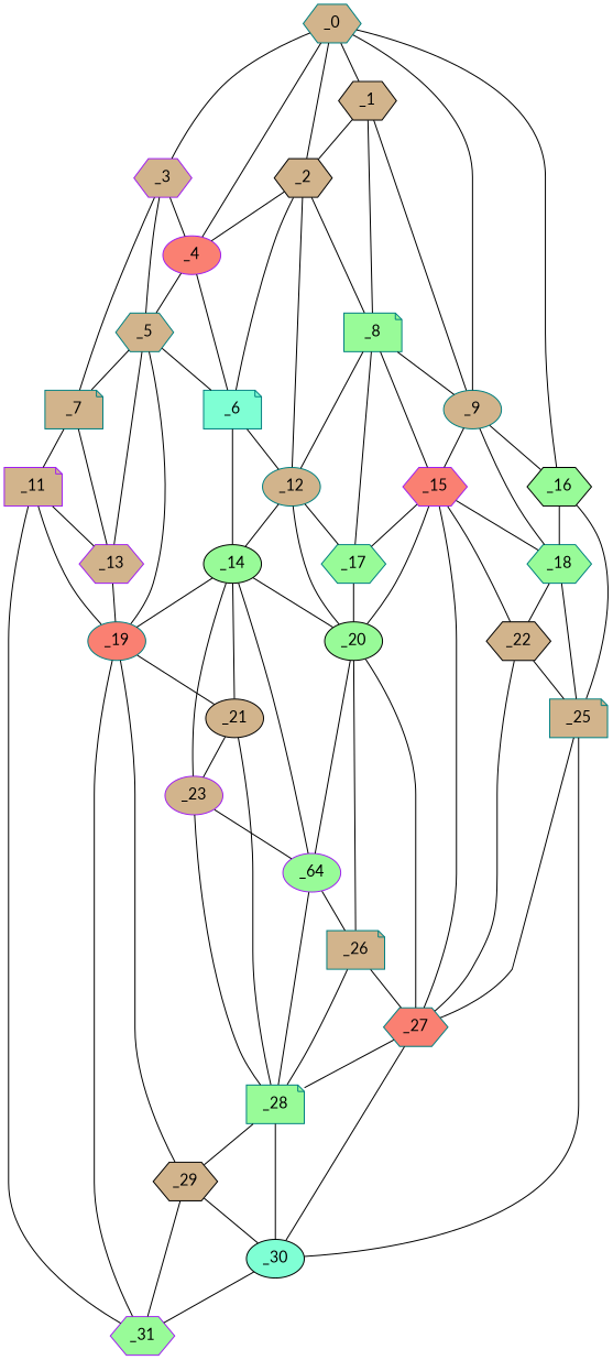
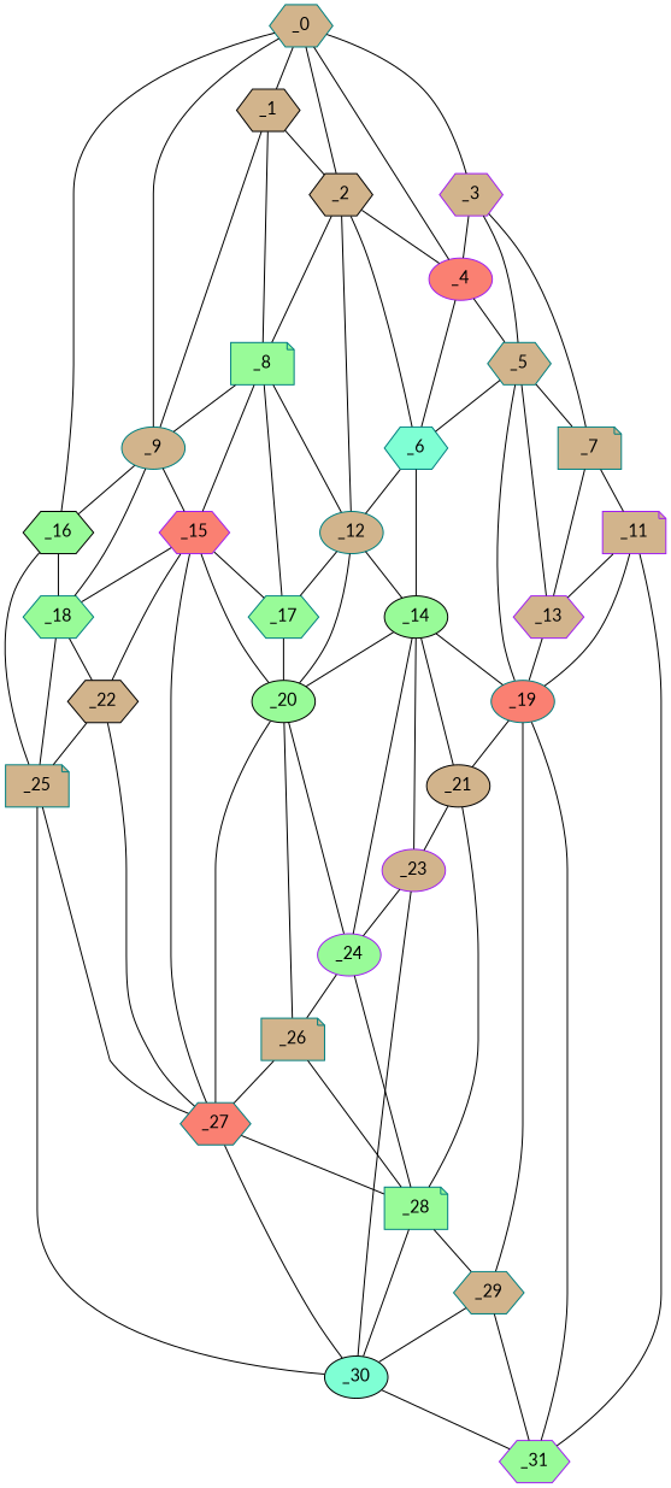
  graph {
    fontname=Lato
    node [color=teal fillcolor=tan fontname=Lato shape=hexagon style=filled x=47 y=67]
    edge [fontname=Lato valence=2]
    _0 [x=15]
    _1 [color=black x=21 y=68]
    _2 [color=black x=27 y=66]
    _3 [color=purple x=30 y=12]
    _4 [color=purple fillcolor=salmon shape=ellipse x=31 y=42]
    _9 [shape=ellipse x=52 y=96]
    _16 [color=black fillcolor=palegreen x=64 y=111]
    _8 [fillcolor=palegreen shape=note y=76]
-   _6 [fillcolor=aquamarine shape=note x=42 y=46]
+   _6 [fillcolor=aquamarine x=42 y=46]
    _12 [shape=ellipse x=56 y=66]
    _5 [x=38 y=27]
    _7 [shape=note y=6]
    _15 [color=purple fillcolor=salmon x=62 y=83]
    _18 [fillcolor=palegreen x=65 y=106]
    _25 [shape=note x=80 y=97]
    _17 [fillcolor=palegreen x=65 y=73]
    _14 [color=black fillcolor=palegreen shape=ellipse x=62 y=49]
    _20 [color=black fillcolor=palegreen shape=ellipse x=69 y=72]
    _13 [color=purple x=60 y=14]
    _19 [fillcolor=salmon shape=ellipse x=66 y=17]
    _11 [color=purple shape=note x=55 y=7]
    _22 [color=black x=75 y=97]
    _27 [fillcolor=salmon x=85 y=80]
    _30 [color=black fillcolor=aquamarine shape=ellipse x=100 y=42]
    _21 [color=black shape=ellipse x=74 y=41]
    _23 [color=purple shape=ellipse x=76 y=50]
-   _24 [color=purple fillcolor=palegreen shape=ellipse x=77 label=_64]
+   _24 [color=purple fillcolor=palegreen shape=ellipse x=77]
    _26 [shape=note x=82 y=73]
    _31 [color=purple fillcolor=palegreen x=105 y=17]
-   _29 [color=black x=96 y=29]
+   _29 [x=96 y=29]
    _28 [fillcolor=palegreen shape=note x=90 y=48]
    _0 -- _1
    _0 -- _2
    _0 -- _3 [valence=1]
    _0 -- _4 [valence=1]
    _0 -- _9
    _0 -- _16 [valence=1]
    _1 -- _2
    _1 -- _9
    _1 -- _8
    _2 -- _4
    _2 -- _8 [valence=1]
    _2 -- _6 [valence=1]
    _2 -- _12
    _3 -- _4
    _3 -- _5 [valence=1]
    _3 -- _7 [valence=1]
    _4 -- _6
    _4 -- _5
    _9 -- _16 [valence=1]
    _9 -- _15
    _9 -- _18 [valence=1]
    _16 -- _18 [valence=1]
    _16 -- _25 [valence=1]
    _8 -- _9 [valence=1]
    _8 -- _12 [valence=1]
    _8 -- _15 [valence=1]
    _8 -- _17 [valence=1]
    _6 -- _12
    _6 -- _14
    _12 -- _17
    _12 -- _14 [valence=1]
    _12 -- _20
    _5 -- _6
    _5 -- _7
    _5 -- _13 [valence=1]
    _5 -- _19
    _7 -- _13
    _7 -- _11 [valence=1]
    _15 -- _18 [valence=1]
    _15 -- _17
    _15 -- _20 [valence=1]
    _15 -- _22
    _15 -- _27
    _18 -- _25
    _18 -- _22
    _25 -- _27
    _25 -- _30 [valence=1]
    _17 -- _20 [valence=1]
    _14 -- _20
    _14 -- _19
    _14 -- _21 [valence=1]
    _14 -- _23
    _14 -- _24 [valence=1]
    _20 -- _27
    _20 -- _24
    _20 -- _26 [valence=1]
    _13 -- _19
    _19 -- _21 [valence=1]
    _19 -- _31
    _19 -- _29
    _11 -- _13 [valence=1]
    _11 -- _19
    _11 -- _31 [valence=1]
    _22 -- _25 [valence=1]
    _22 -- _27 [valence=1]
    _27 -- _30
    _27 -- _28
    _30 -- _31 [valence=1]
    _21 -- _23
    _21 -- _28 [valence=1]
    _23 -- _24
-   _23 -- _28
+   _23 -- _30
    _24 -- _26
    _24 -- _28
    _26 -- _27
    _26 -- _28 [valence=1]
    _29 -- _30
    _29 -- _31 [valence=1]
    _28 -- _30 [valence=1]
    _28 -- _29
  }
